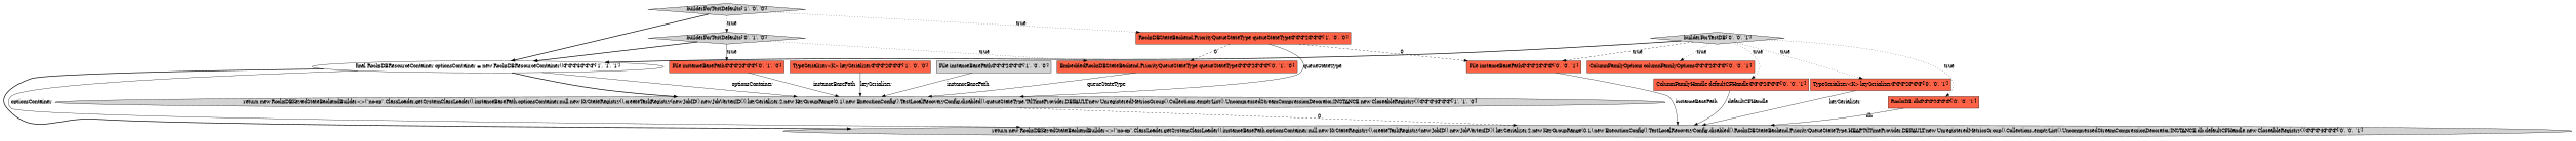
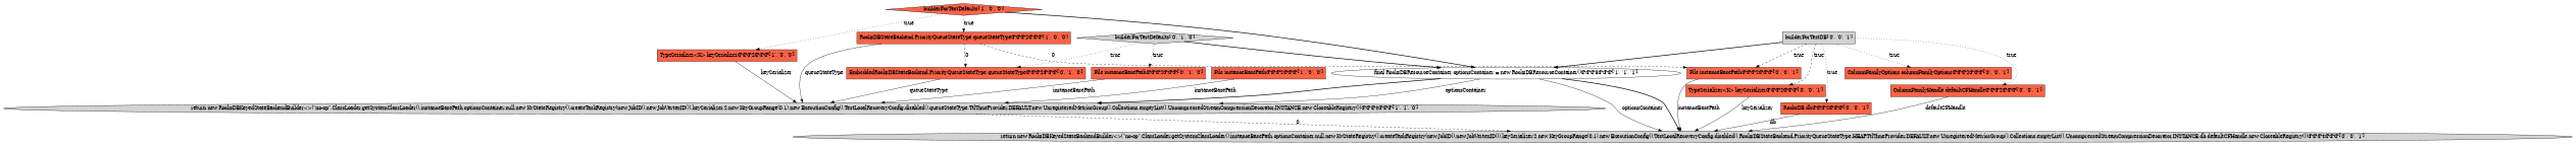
  digraph {
    node [fillcolor=tomato shape=box style=filled]
    edge [style=solid]
    n1 [fillcolor=lightgray label="builderForTestDefaults['0', '1', '0']" shape=diamond]
    n2 [label="File instanceBasePath@@@2@@@['0', '1', '0']"]
    n3 [fillcolor=white label="final RocksDBResourceContainer optionsContainer = new RocksDBResourceContainer()@@@3@@@['1', '1', '1']" shape=ellipse]
    n4 [label="EmbeddedRocksDBStateBackend.PriorityQueueStateType queueStateType@@@2@@@['0', '1', '0']"]
    n5 [fillcolor=lightgray label="return new RocksDBKeyedStateBackendBuilder<>(\"no-op\",ClassLoader.getSystemClassLoader(),instanceBasePath,optionsContainer,null,new KvStateRegistry().createTaskRegistry(new JobID(),new JobVertexID()),keySerializer,2,new KeyGroupRange(0,1),new ExecutionConfig(),TestLocalRecoveryConfig.disabled(),queueStateType,TtlTimeProvider.DEFAULT,new UnregisteredMetricsGroup(),Collections.emptyList(),UncompressedStreamCompressionDecorator.INSTANCE,new CloseableRegistry())@@@4@@@['1', '1', '0']" shape=ellipse]
    n6 [fillcolor=lightgray label="return new RocksDBKeyedStateBackendBuilder<>(\"no-op\",ClassLoader.getSystemClassLoader(),instanceBasePath,optionsContainer,null,new KvStateRegistry().createTaskRegistry(new JobID(),new JobVertexID()),keySerializer,2,new KeyGroupRange(0,1),new ExecutionConfig(),TestLocalRecoveryConfig.disabled(),RocksDBStateBackend.PriorityQueueStateType.HEAP,TtlTimeProvider.DEFAULT,new UnregisteredMetricsGroup(),Collections.emptyList(),UncompressedStreamCompressionDecorator.INSTANCE,db,defaultCFHandle,new CloseableRegistry())@@@4@@@['0', '0', '1']" shape=ellipse]
    n7 [label="ColumnFamilyHandle defaultCFHandle@@@2@@@['0', '0', '1']"]
    n8 [label="TypeSerializer<K> keySerializer@@@2@@@['0', '0', '1']"]
-   n9 [fillcolor=lightgray label="builderForTestDefaults['1', '0', '0']" shape=diamond]
+   n9 [label="builderForTestDefaults['1', '0', '0']" shape=diamond]
    n10 [label="TypeSerializer<K> keySerializer@@@2@@@['1', '0', '0']"]
    n11 [label="RocksDBStateBackend.PriorityQueueStateType queueStateType@@@2@@@['1', '0', '0']"]
-   n12 [fillcolor=lightgray label="File instanceBasePath@@@2@@@['1', '0', '0']"]
+   n12 [label="File instanceBasePath@@@2@@@['1', '0', '0']"]
    n13 [label="File instanceBasePath@@@2@@@['0', '0', '1']"]
    n14 [label="ColumnFamilyOptions columnFamilyOptions@@@2@@@['0', '0', '1']"]
    n15 [label="RocksDB db@@@2@@@['0', '0', '1']"]
-   n16 [fillcolor=lightgray label="builderForTestDB['0', '0', '1']" shape=diamond]
-   n1 -> n2 [label=true]
+   n16 [fillcolor=lightgray label="builderForTestDB['0', '0', '1']"]
+   n1 -> n2 [label=true style=dotted]
    n1 -> n3 [style=bold]
    n1 -> n4 [label=true style=dotted]
    n2 -> n5 [label=instanceBasePath]
    n3 -> n5 [label=optionsContainer]
    n3 -> n5 [style=bold]
    n3 -> n6 [label=optionsContainer]
    n3 -> n6 [style=bold]
    n4 -> n5 [label=queueStateType]
    n5 -> n6 [label=0 style=dashed]
    n7 -> n6 [label=defaultCFHandle]
    n8 -> n6 [label=keySerializer]
    n9 -> n3 [style=bold]
-   n9 -> n1 [label=true style=dotted]
+   n9 -> n10 [label=true style=dotted]
    n9 -> n11 [label=true style=dotted]
    n10 -> n5 [label=keySerializer]
    n11 -> n4 [label=0 style=dashed]
    n11 -> n5 [label=queueStateType]
    n11 -> n13 [label=0 style=dashed]
    n12 -> n5 [label=instanceBasePath]
    n13 -> n6 [label=instanceBasePath]
    n15 -> n6 [label=db]
    n16 -> n3 [style=bold]
    n16 -> n7 [label=true style=dotted]
-   n16 -> n8 [label=true style=dotted]
+   n16 -> n8 [label=true style=dashed]
    n16 -> n13 [label=true style=dashed]
    n16 -> n14 [label=true style=dotted]
    n16 -> n15 [label=true style=dotted]
  }
